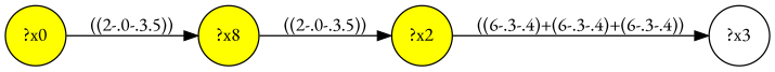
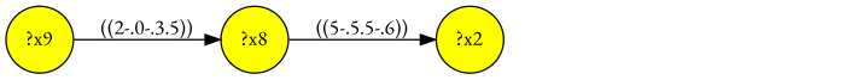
  digraph {
    fontname="EB Garamond"
    rankdir=LR
    node [fillcolor=yellow fontname="EB Garamond" shape=circle style="filled,"]
    edge [fontname="EB Garamond"]
    n1 [label="?x8"]
    n2 [label="?x2"]
-   n3 [label="?x3" fillcolor="" style=""]
-   n4 [label="?x0"]
-   n1 -> n2 [label="((2-.0-.3.5))"]
-   n2 -> n3 [label="((6-.3-.4)+(6-.3-.4)+(6-.3-.4))"]
+   n4 [label="?x9"]
+   n1 -> n2 [label="((5-.5.5-.6))"]
    n4 -> n1 [label="((2-.0-.3.5))"]
  }
